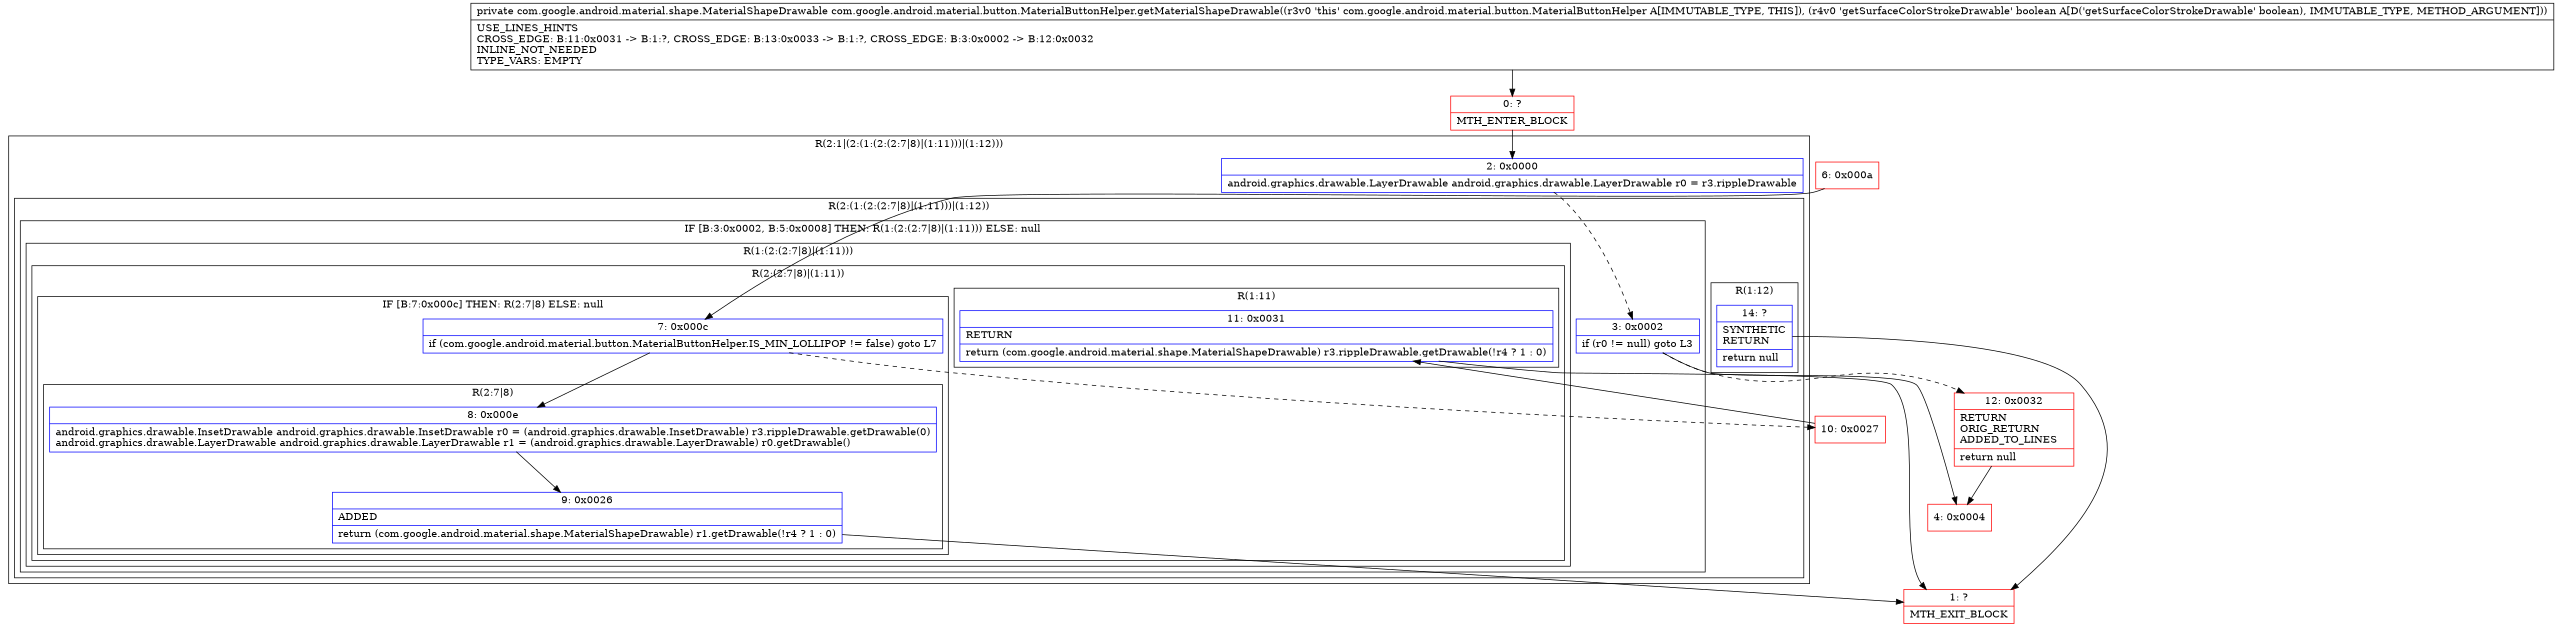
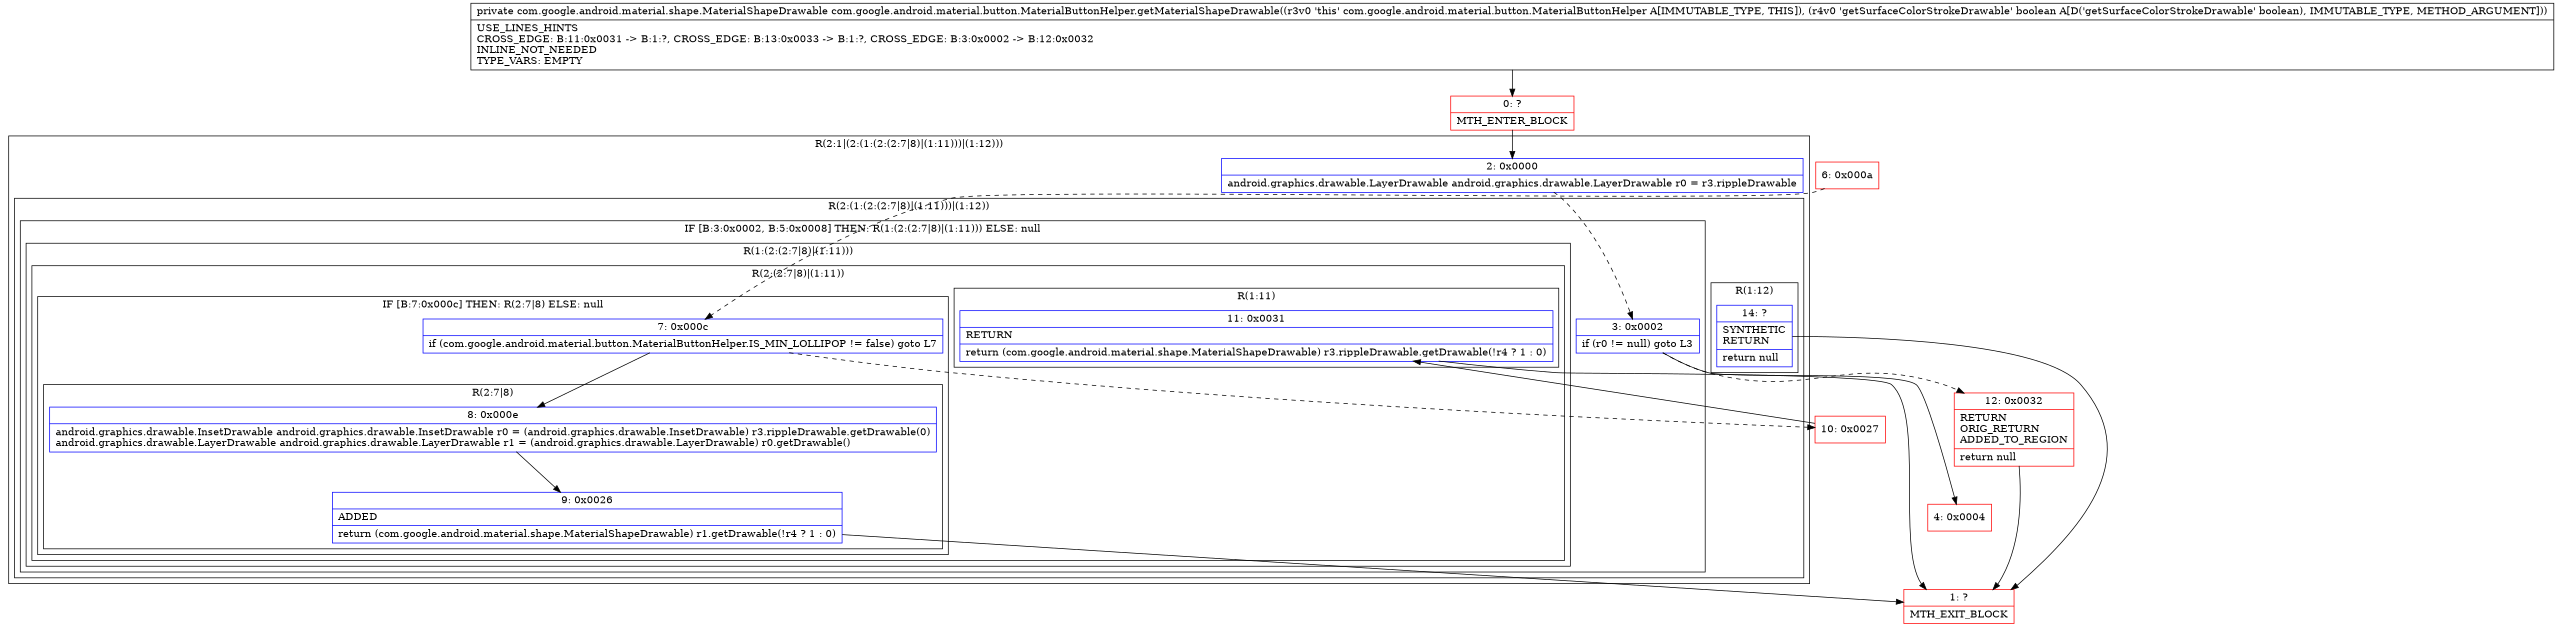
  digraph {
    node [color=blue shape=record]
    n1 [label="{8\:\ 0x000e|android.graphics.drawable.InsetDrawable android.graphics.drawable.InsetDrawable r0 = (android.graphics.drawable.InsetDrawable) r3.rippleDrawable.getDrawable(0)\landroid.graphics.drawable.LayerDrawable android.graphics.drawable.LayerDrawable r1 = (android.graphics.drawable.LayerDrawable) r0.getDrawable()\l}"]
    n2 [label="{9\:\ 0x0026|ADDED\l|return (com.google.android.material.shape.MaterialShapeDrawable) r1.getDrawable(!r4 ? 1 : 0)\l}"]
    n3 [label="{7\:\ 0x000c|if (com.google.android.material.button.MaterialButtonHelper.IS_MIN_LOLLIPOP != false) goto L7\l}"]
    n4 [label="{11\:\ 0x0031|RETURN\l|return (com.google.android.material.shape.MaterialShapeDrawable) r3.rippleDrawable.getDrawable(!r4 ? 1 : 0)\l}"]
    n5 [label="{3\:\ 0x0002|if (r0 != null) goto L3\l}"]
    n6 [label="{14\:\ ?|SYNTHETIC\lRETURN\l|return null\l}"]
    n7 [label="{2\:\ 0x0000|android.graphics.drawable.LayerDrawable android.graphics.drawable.LayerDrawable r0 = r3.rippleDrawable\l}"]
    n8 [color=red label="{1\:\ ?|MTH_EXIT_BLOCK\l}"]
    n9 [color=red label="{10\:\ 0x0027}"]
    n10 [color=red label="{4\:\ 0x0004}"]
-   n11 [color=red label="{12\:\ 0x0032|RETURN\lORIG_RETURN\lADDED_TO_LINES\l|return null\l}"]
+   n11 [color=red label="{12\:\ 0x0032|RETURN\lORIG_RETURN\lADDED_TO_REGION\l|return null\l}"]
    n12 [color=red label="{6\:\ 0x000a}"]
    n13 [color=red label="{0\:\ ?|MTH_ENTER_BLOCK\l}"]
    n14 [label="{private com.google.android.material.shape.MaterialShapeDrawable com.google.android.material.button.MaterialButtonHelper.getMaterialShapeDrawable((r3v0 'this' com.google.android.material.button.MaterialButtonHelper A[IMMUTABLE_TYPE, THIS]), (r4v0 'getSurfaceColorStrokeDrawable' boolean A[D('getSurfaceColorStrokeDrawable' boolean), IMMUTABLE_TYPE, METHOD_ARGUMENT]))  | USE_LINES_HINTS\lCROSS_EDGE: B:11:0x0031 \-\> B:1:?, CROSS_EDGE: B:13:0x0033 \-\> B:1:?, CROSS_EDGE: B:3:0x0002 \-\> B:12:0x0032\lINLINE_NOT_NEEDED\lTYPE_VARS: EMPTY\l}" color=""]
    subgraph cluster_1 {
      label="R(2:1|(2:(1:(2:(2:7|8)|(1:11)))|(1:12)))"
      n7
      subgraph cluster_2 {
        label="R(2:(1:(2:(2:7|8)|(1:11)))|(1:12))"
        subgraph cluster_3 {
          label="IF [B:3:0x0002, B:5:0x0008] THEN: R(1:(2:(2:7|8)|(1:11))) ELSE: null"
          n5
          subgraph cluster_4 {
            label="R(1:(2:(2:7|8)|(1:11)))"
            subgraph cluster_5 {
              label="R(2:(2:7|8)|(1:11))"
              subgraph cluster_6 {
                label="IF [B:7:0x000c] THEN: R(2:7|8) ELSE: null"
                n3
                subgraph cluster_7 {
                  label="R(2:7|8)"
                  n1
                  n2
                }
              }
              subgraph cluster_8 {
                label="R(1:11)"
                n4
              }
            }
          }
        }
        subgraph cluster_9 {
          label="R(1:12)"
          n6
        }
      }
    }
    n1 -> n2
    n2 -> n8
    n3 -> n1
    n3 -> n9 [style=dashed]
    n4 -> n8
    n5 -> n10
    n5 -> n11 [style=dashed]
    n6 -> n8
    n7 -> n5 [style=dashed]
    n9 -> n4
-   n11 -> n10
-   n12 -> n3
+   n11 -> n8
+   n12 -> n3 [style=dashed]
    n13 -> n7
    n14 -> n13
  }
